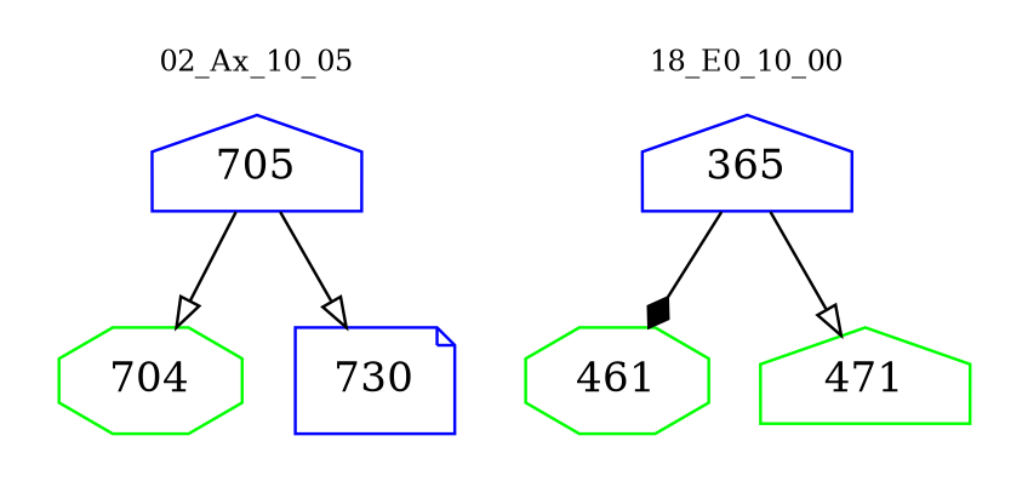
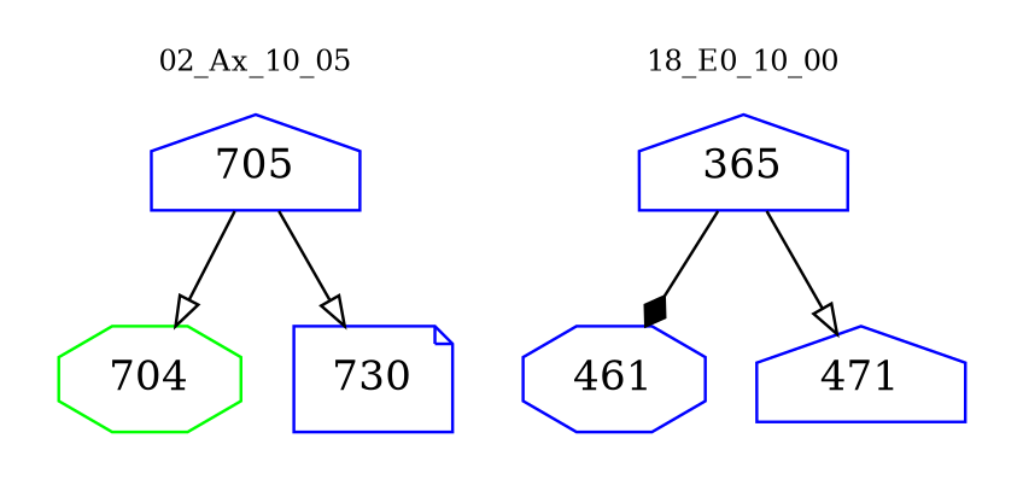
  digraph {
    node [color=blue shape=house]
    edge [arrowhead=onormal color=black]
    n1 [label=705]
    n2 [color=green label=704 shape=octagon]
    n3 [label=730 shape=note]
    n4 [label=365]
-   n5 [color=green label=461 shape=octagon]
-   n6 [color=green label=471]
+   n5 [label=461 shape=octagon]
+   n6 [label=471]
    subgraph cluster_1 {
      color=white
      fontsize=10
      label="02_Ax_10_05"
      n1
      n2
      n3
    }
    subgraph cluster_2 {
      color=white
      fontsize=10
      label="18_E0_10_00"
      n4
      n5
      n6
    }
    n1 -> n2
    n1 -> n3
    n4 -> n5 [arrowhead=diamond]
    n4 -> n6
  }
